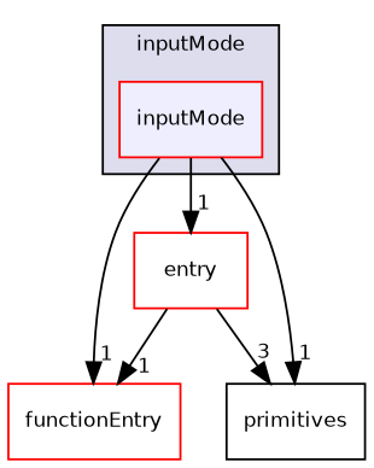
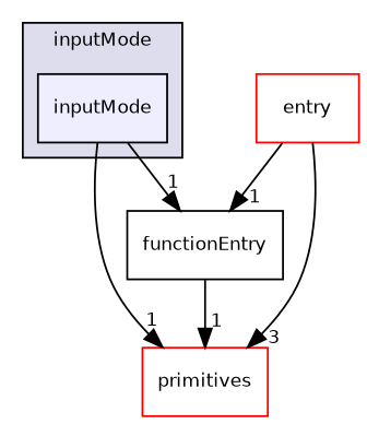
  digraph {
    compound=true
    node [fontname=Helvetica fontsize=10 shape=box]
    edge [headlabel=1 labeldistance=1.5 labelfontname=Helvetica labelfontsize=10]
-   n1 [fillcolor="#eeeeff" label=inputMode pencolor=black style=filled color=red]
+   n1 [fillcolor="#eeeeff" label=inputMode pencolor=black style=filled]
    n2 [color=red label=entry]
-   n3 [label=functionEntry color=red]
-   n4 [color=black label=primitives]
+   n3 [label=functionEntry]
+   n4 [color=red label=primitives]
    subgraph cluster_1 {
      bgcolor="#ddddee"
      fontname=Helvetica
      fontsize=10
      label=inputMode
      pencolor=black
      n1
    }
-   n1 -> n2
    n1 -> n3
    n1 -> n4
    n2 -> n3
    n2 -> n4 [headlabel=3]
+   n3 -> n4
  }
